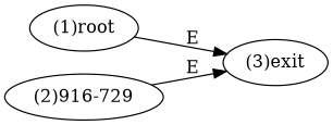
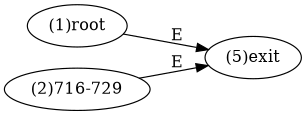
  digraph {
    rankdir=LR
    n1 [label="(1)root"]
-   n2 [label="(3)exit"]
-   n3 [label="(2)916-729"]
+   n2 [label="(5)exit"]
+   n3 [label="(2)716-729"]
    n1 -> n2 [label=E]
    n3 -> n2 [label=E]
  }
